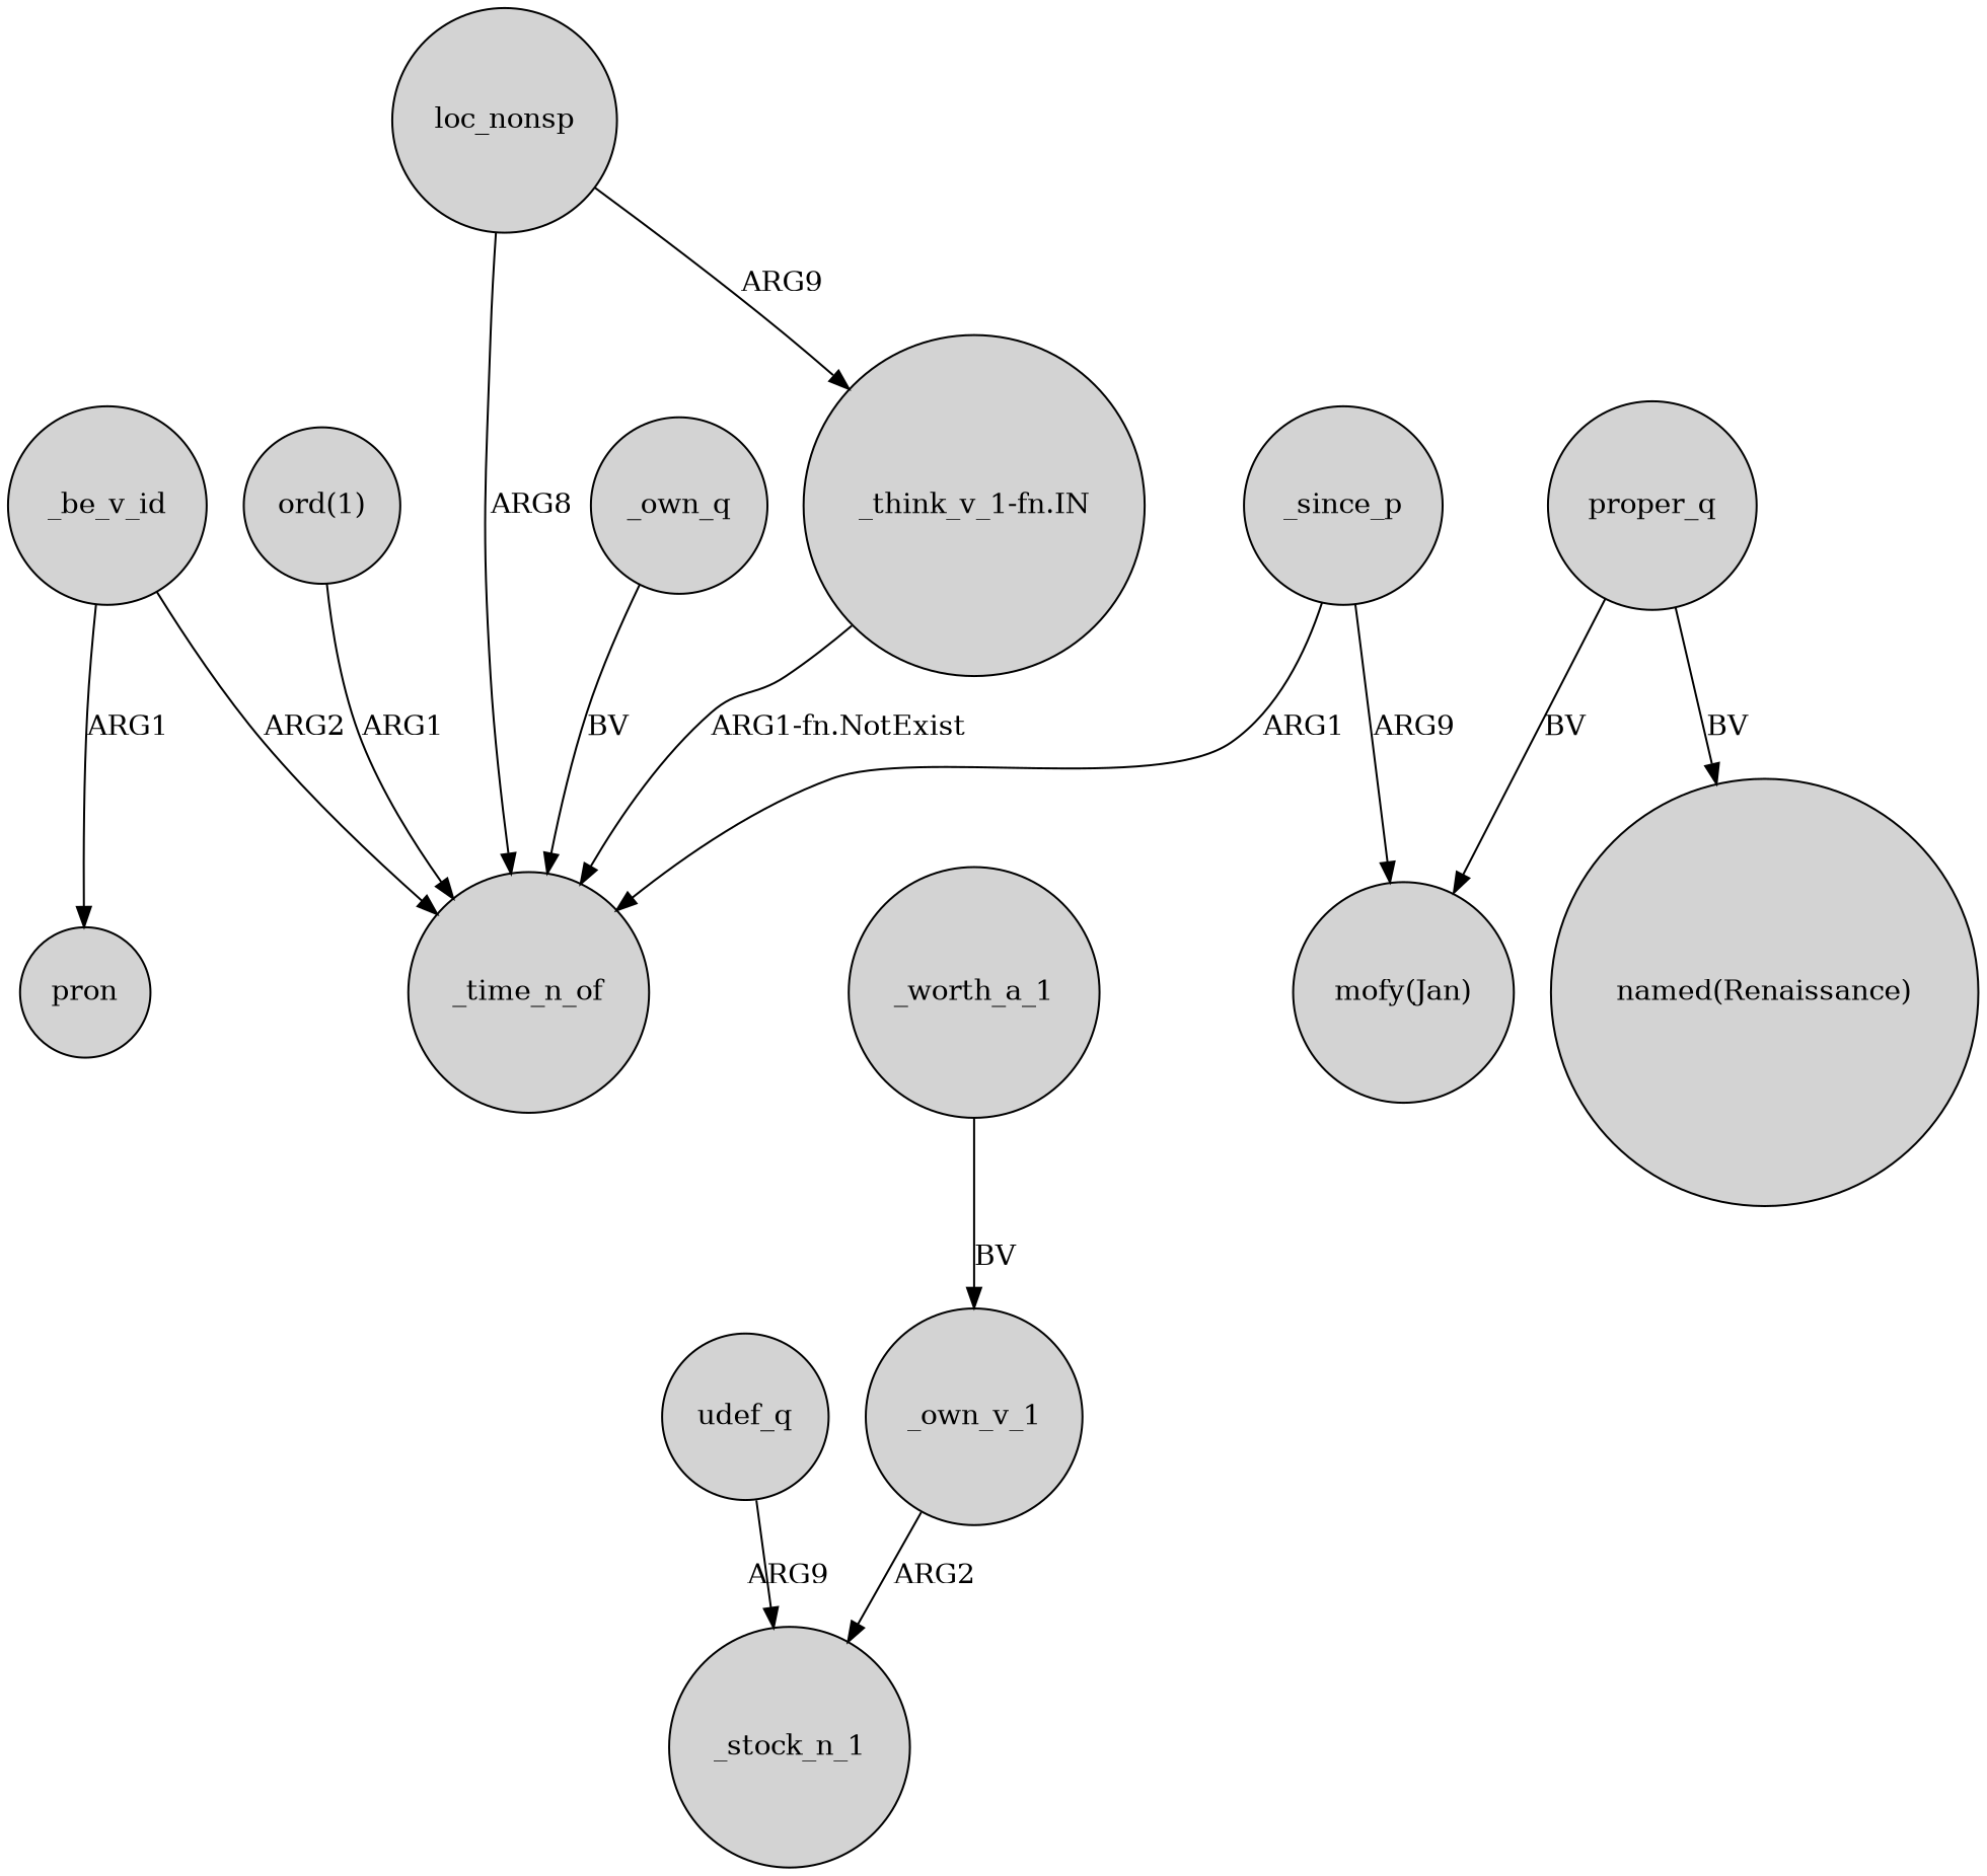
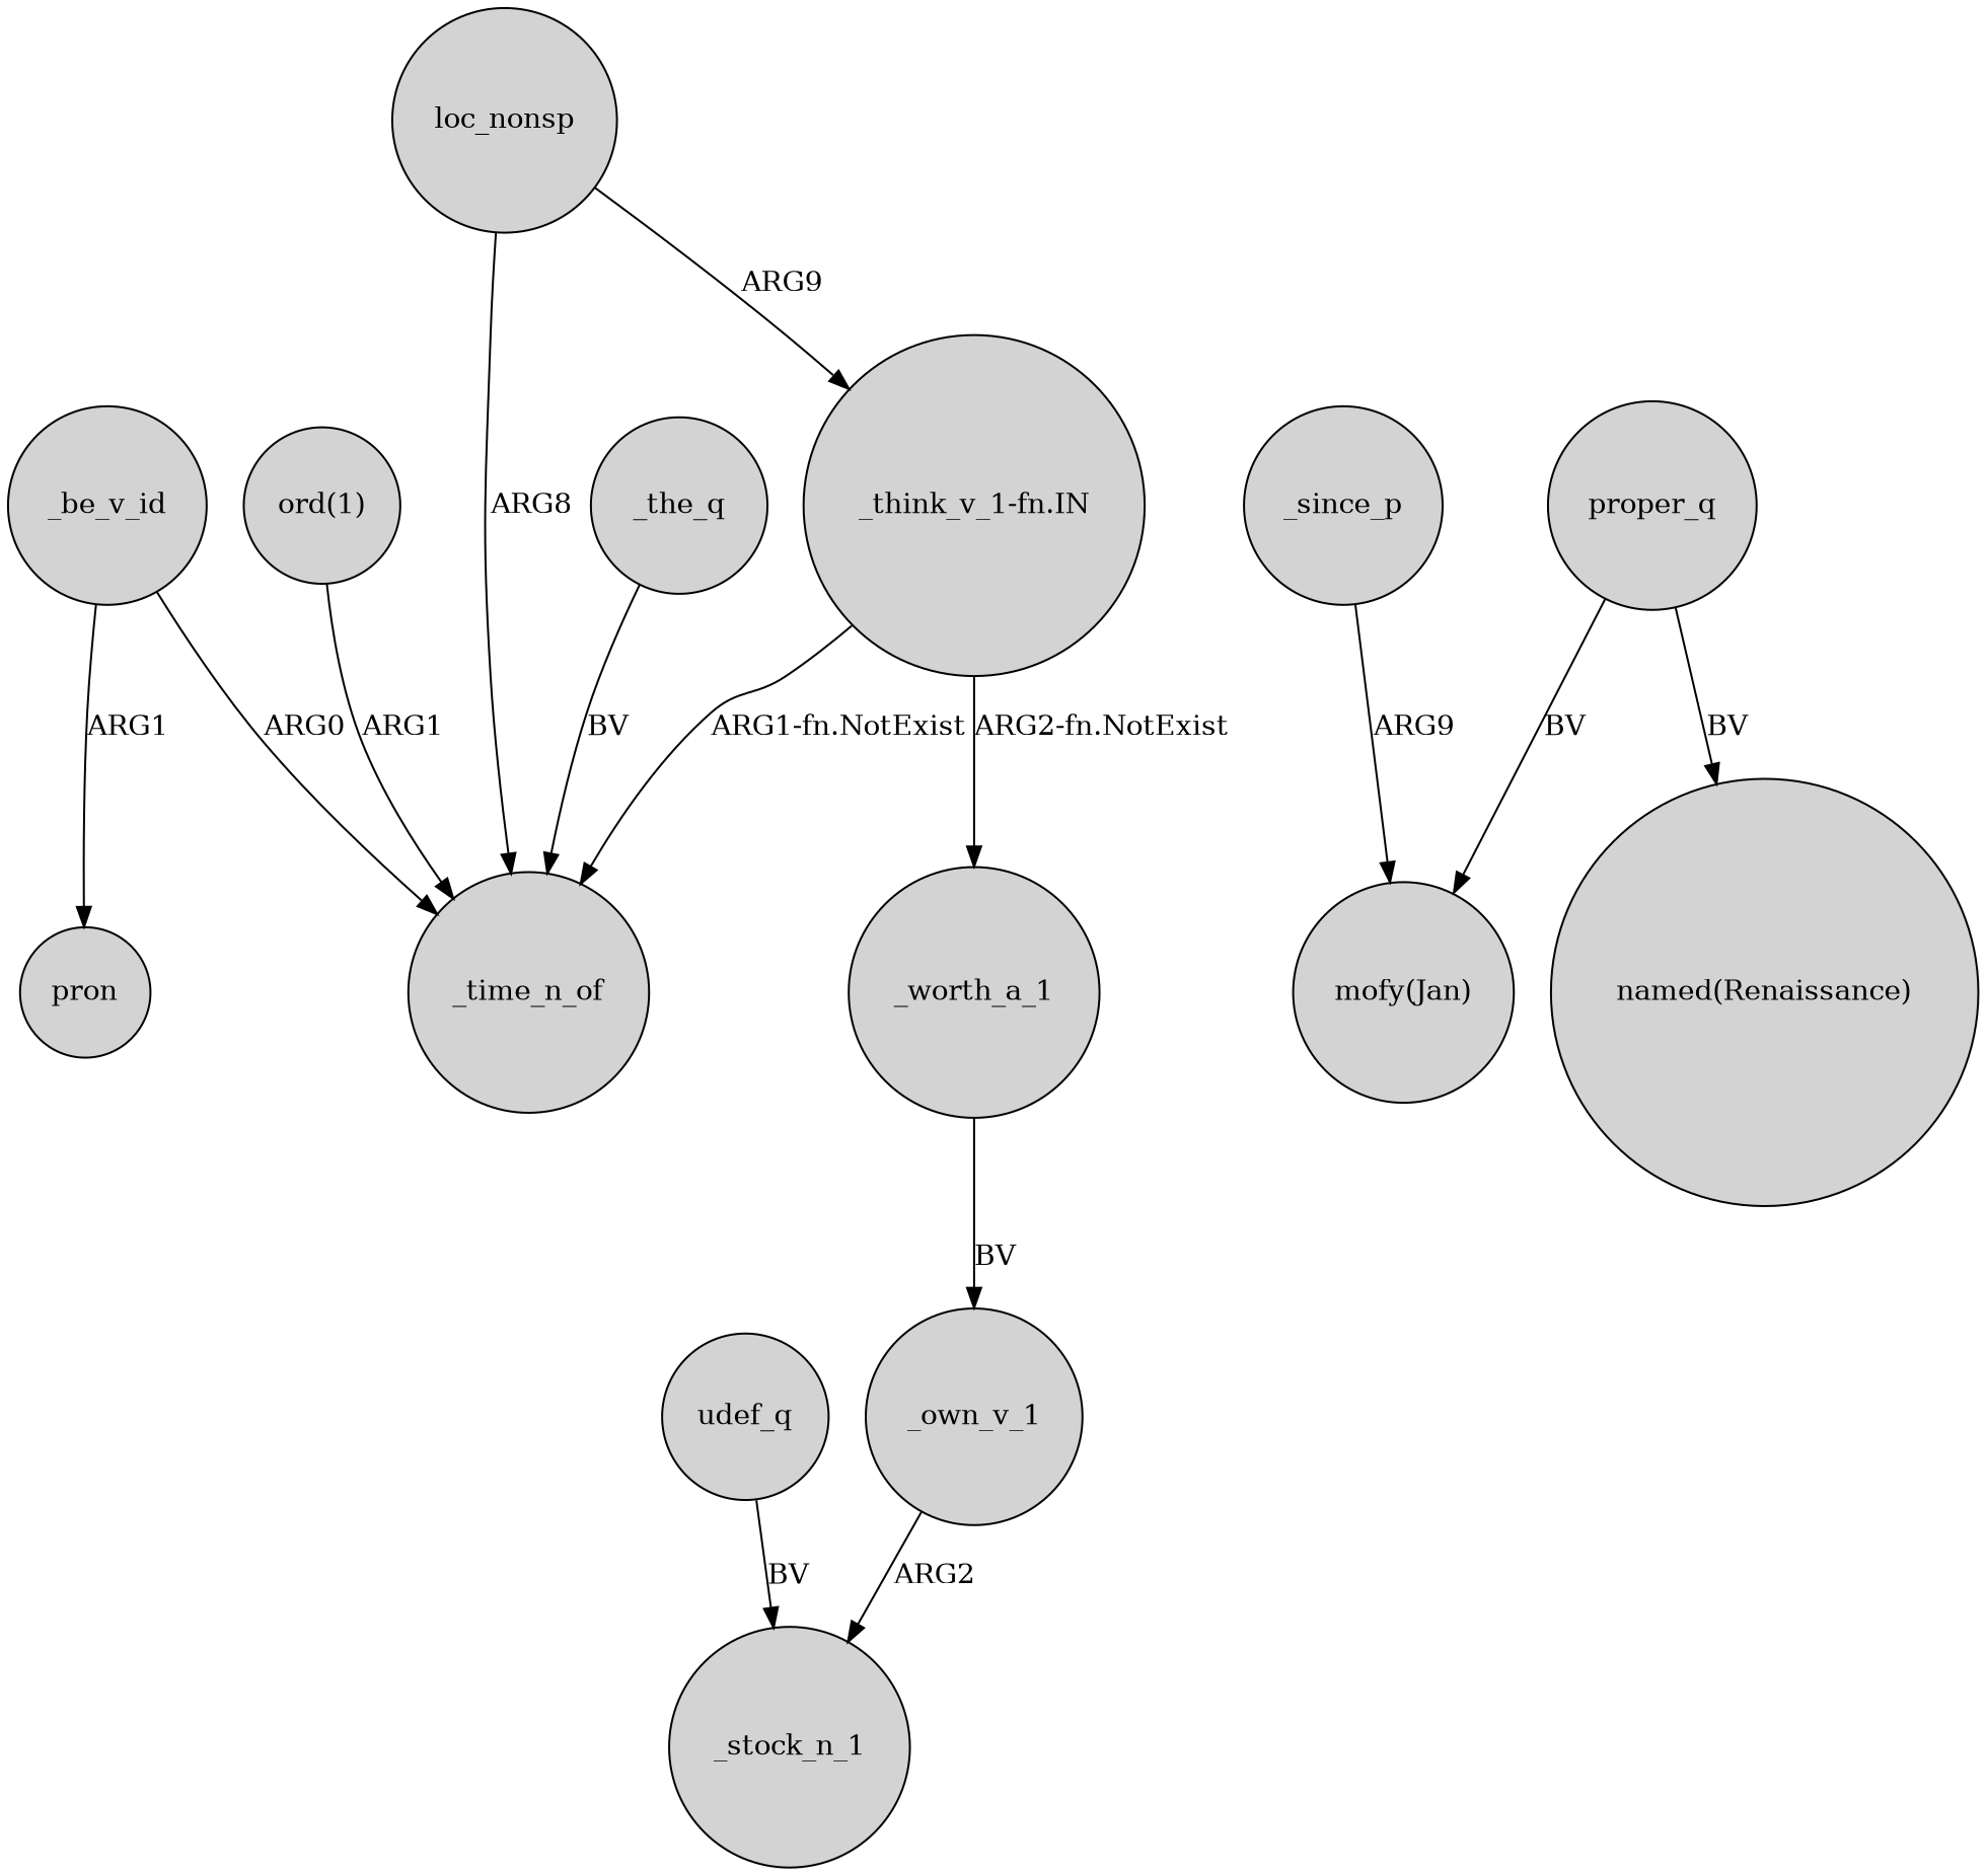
  digraph {
    node [shape=circle style=filled]
    _since_p
    _time_n_of
    "mofy(Jan)"
-   _the_q [label=_own_q]
+   _the_q
    loc_nonsp
    "_think_v_1-fn.IN"
    _worth_a_1
    udef_q
    _stock_n_1
    _own_v_1
    proper_q
    "named(Renaissance)"
    _be_v_id
    pron
    "ord(1)"
-   _since_p -> _time_n_of [label=ARG1]
    _since_p -> "mofy(Jan)" [label=ARG9]
    _the_q -> _time_n_of [label=BV]
    loc_nonsp -> _time_n_of [label=ARG8]
    loc_nonsp -> "_think_v_1-fn.IN" [label=ARG9]
    "_think_v_1-fn.IN" -> _time_n_of [label="ARG1-fn.NotExist"]
+   "_think_v_1-fn.IN" -> _worth_a_1 [label="ARG2-fn.NotExist"]
    _worth_a_1 -> _own_v_1 [label=BV]
-   udef_q -> _stock_n_1 [label=ARG9]
+   udef_q -> _stock_n_1 [label=BV]
    _own_v_1 -> _stock_n_1 [label=ARG2]
    proper_q -> "mofy(Jan)" [label=BV]
    proper_q -> "named(Renaissance)" [label=BV]
-   _be_v_id -> _time_n_of [label=ARG2]
+   _be_v_id -> _time_n_of [label=ARG0]
    _be_v_id -> pron [label=ARG1]
    "ord(1)" -> _time_n_of [label=ARG1]
  }
